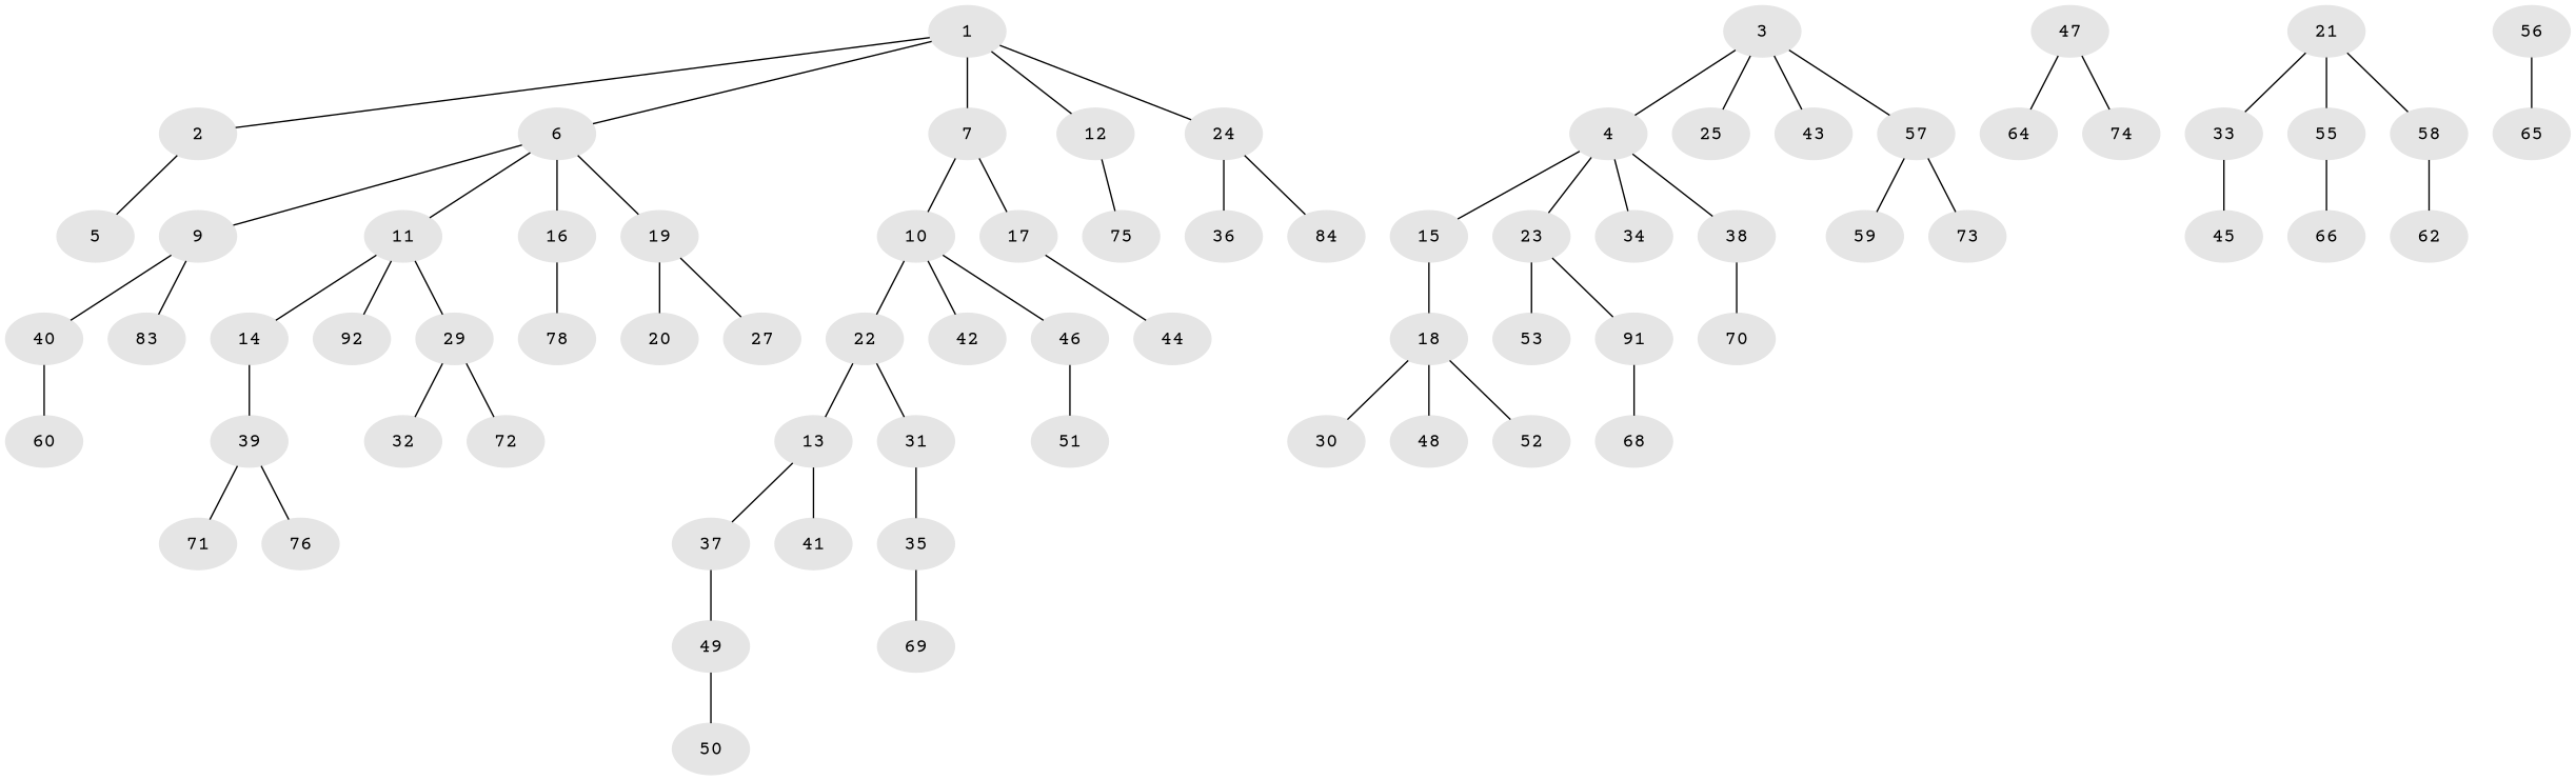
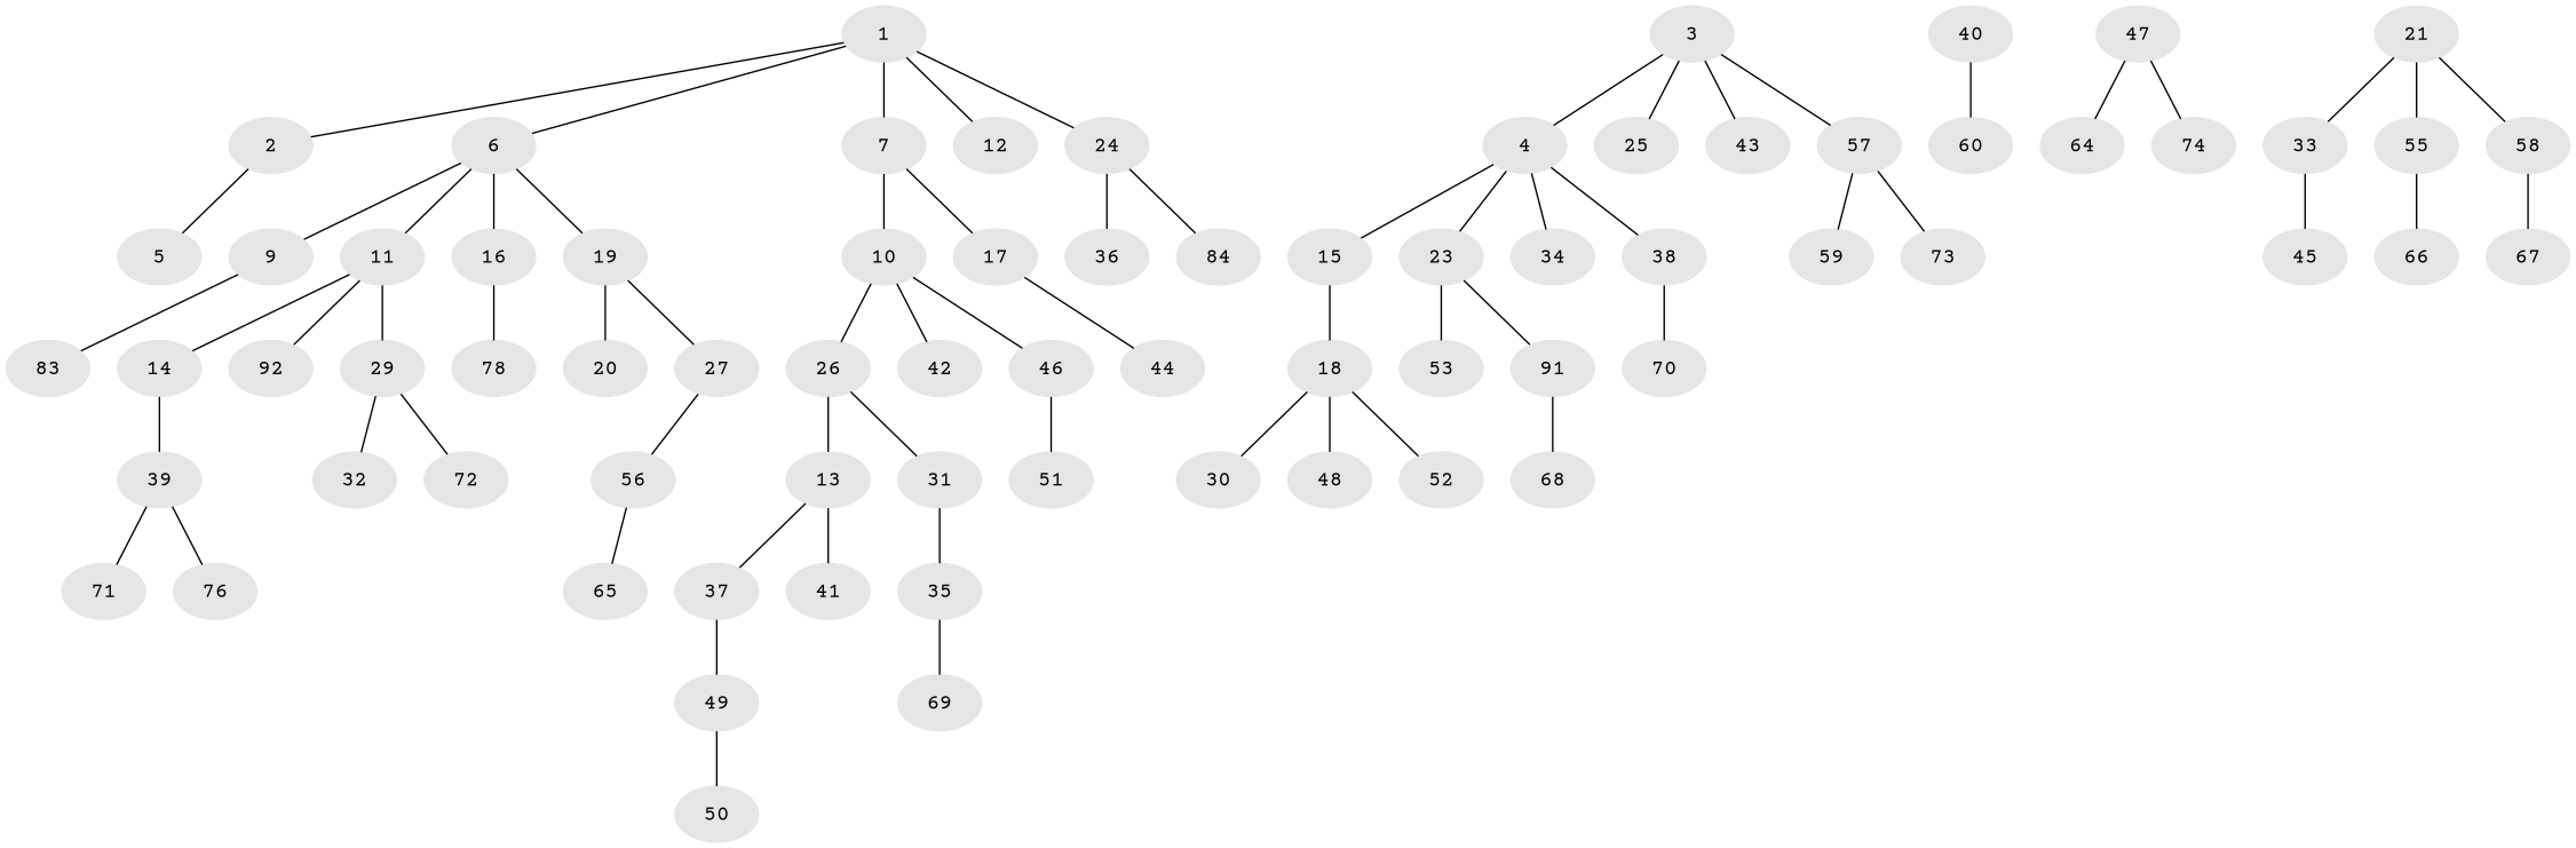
  graph {
    fontname="Courier Prime"
    node [color=gray90 fontname="Courier Prime" style=filled]
    edge [fontname="Courier Prime"]
    1
    2
    6
    7
    12
    24
    5
    9
    11
    16
    19
    10
    17
-   75
    36
    n16 [label=84]
    3
    4
    25
    43
    57
    15
    23
    34
    38
    59
    73
    18
    53
    n30 [label=91]
    70
    40
    n33 [label=83]
    14
    n35 [label=92]
    29
    n37 [label=78]
    20
    27
-   26 [label=22]
+   26
    42
    46
    44
    47
    64
    74
    60
    13
    37
    41
    21
    33
    55
    58
    31
    51
    39
    32
    72
    49
    71
    76
    30
    48
    52
    56
    45
    66
-   67 [label=62]
+   67
    68
    35
    65
    69
    50
    1 -- 2
    1 -- 6
    1 -- 7
    1 -- 12
    1 -- 24
    2 -- 5
    6 -- 9
    6 -- 11
    6 -- 16
    6 -- 19
    7 -- 10
    7 -- 17
-   12 -- 75
    24 -- 36
    24 -- n16
-   9 -- 40
    9 -- n33
    11 -- 14
    11 -- n35
    11 -- 29
    16 -- n37
    19 -- 20
    19 -- 27
    10 -- 26
    10 -- 42
    10 -- 46
    17 -- 44
    3 -- 4
    3 -- 25
    3 -- 43
    3 -- 57
    4 -- 15
    4 -- 23
    4 -- 34
    4 -- 38
    57 -- 59
    57 -- 73
    15 -- 18
    23 -- 53
    23 -- n30
    38 -- 70
    18 -- 30
    18 -- 48
    18 -- 52
    n30 -- 68
    40 -- 60
    14 -- 39
    29 -- 32
    29 -- 72
+   27 -- 56
    26 -- 13
    26 -- 31
    46 -- 51
    47 -- 64
    47 -- 74
    13 -- 37
    13 -- 41
    37 -- 49
    21 -- 33
    21 -- 55
    21 -- 58
    33 -- 45
    55 -- 66
    58 -- 67
    31 -- 35
    39 -- 71
    39 -- 76
    49 -- 50
    56 -- 65
    35 -- 69
  }
